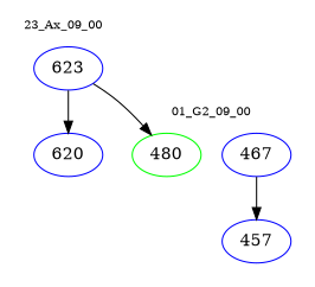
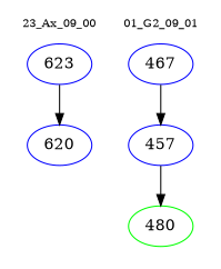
  digraph {
    node [color=blue]
    edge [color=black]
    n1 [label=623]
    n2 [label=620]
    n3 [label=467]
    n4 [label=457]
    n5 [color=green label=480]
    subgraph cluster_1 {
      color=white
      fontsize=10
      label="23_Ax_09_00"
      n1
      n2
    }
    subgraph cluster_2 {
      color=white
      fontsize=10
-     label="01_G2_09_00"
+     label="01_G2_09_01"
      n3
      n4
      n5
    }
    n1 -> n2
    n3 -> n4
-   n1 -> n5
+   n4 -> n5
  }
